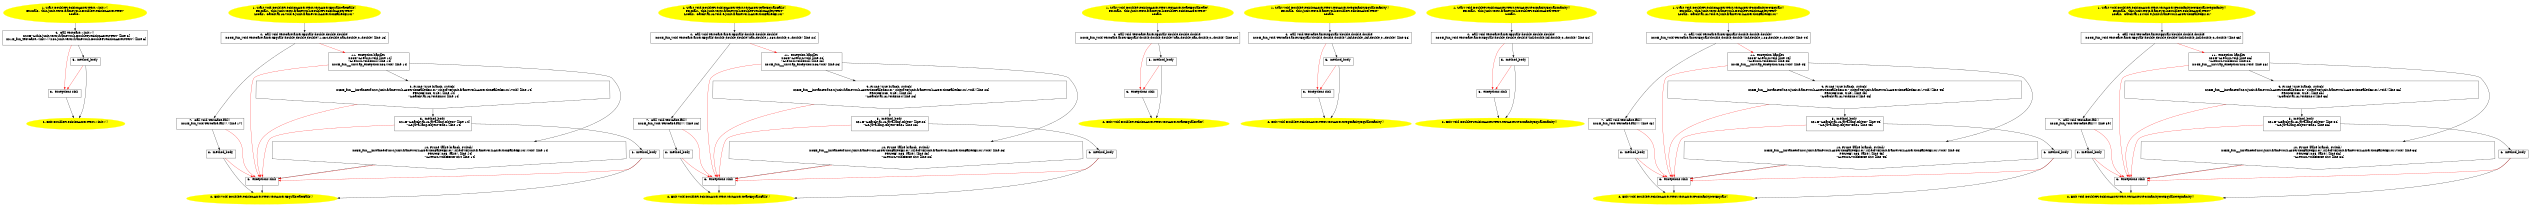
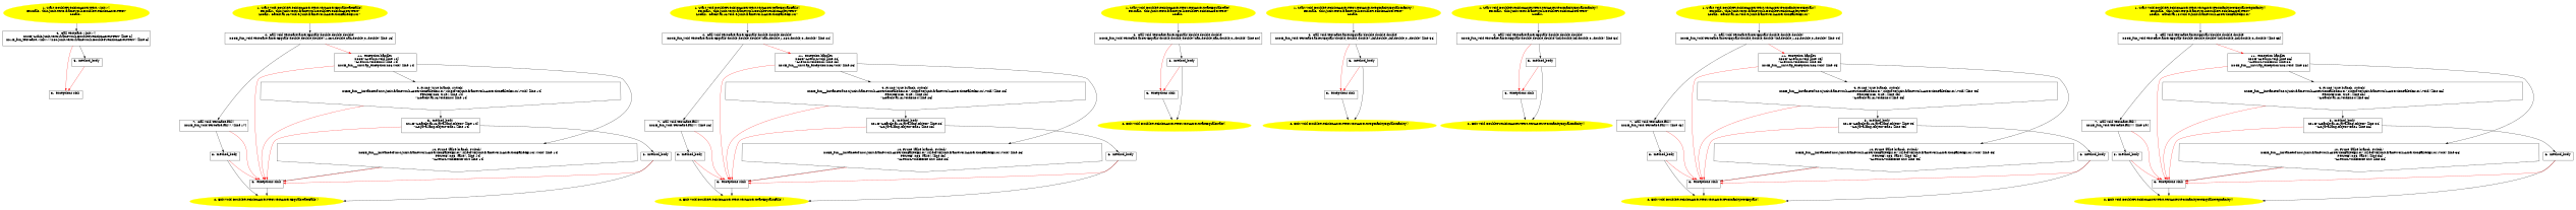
  digraph {
    node [shape=box]
    n1 [color=yellow label="1: Start DoublePrecisionAssertTest.<init>()\nFormals:  this:junit.tests.framework.DoublePrecisionAssertTest*\nLocals:  \n  " style=filled shape=""]
    n2 [label="4:  Call TestCase.<init>() \n   n$0=*&this:junit.tests.framework.DoublePrecisionAssertTest* [line 6]\n  n$1=_fun_TestCase.<init>()(n$0:junit.tests.framework.DoublePrecisionAssertTest*) [line 6]\n "]
    n3 [label="3:  exceptions sink \n  "]
    n4 [label="5:  method_body \n  "]
-   n5 [color=yellow label="2: Exit DoublePrecisionAssertTest.<init>() \n  " style=filled shape=""]
    n6 [color=yellow label="1: Start void DoublePrecisionAssertTest.testAssertEqualsNaNFails()\nFormals:  this:junit.tests.framework.DoublePrecisionAssertTest*\nLocals:  CatchVar13:void e:junit.framework.AssertionFailedError* \n  " style=filled shape=""]
    n7 [label="4:  Call void TestCase.assertEquals(double,double,double) \n   n$0=_fun_void TestCase.assertEquals(double,double,double)(1.234:double,nan:double,0.:double) [line 13]\n "]
    n8 [label="7:  Call void TestCase.fail() \n   n$2=_fun_void TestCase.fail()() [line 17]\n "]
    n9 [label="11:  exception handler \n   n$3=*&return:void [line 14]\n  *&return:void=null [line 14]\n  n$4=_fun___unwrap_exception(n$3:void) [line 14]\n "]
    n10 [color=yellow label="2: Exit void DoublePrecisionAssertTest.testAssertEqualsNaNFails() \n  " style=filled shape=""]
    n11 [label="3:  exceptions sink \n  "]
    n12 [label="8:  method_body \n  "]
    n13 [label="9: Prune (true branch, switch) \n   n$5=_fun___instanceof(n$4:junit.framework.AssertionFailedError*,sizeof(t=junit.framework.AssertionFailedError):void) [line 14]\n  PRUNE(n$5, true); [line 14]\n  *&CatchVar13:void=n$4 [line 14]\n " shape=invhouse]
    n14 [label="10: Prune (false branch, switch) \n   n$5=_fun___instanceof(n$4:junit.framework.AssertionFailedError*,sizeof(t=junit.framework.AssertionFailedError):void) [line 14]\n  PRUNE(!n$5, false); [line 14]\n  *&return:void=EXN n$4 [line 14]\n " shape=invhouse]
    n15 [label="5:  method_body \n   n$1=*&CatchVar13:java.lang.Object* [line 14]\n  *&e:java.lang.Object*=n$1 [line 14]\n "]
    n16 [label="6:  method_body \n  "]
    n17 [color=yellow label="1: Start void DoublePrecisionAssertTest.testAssertNaNEqualsFails()\nFormals:  this:junit.tests.framework.DoublePrecisionAssertTest*\nLocals:  CatchVar13:void e:junit.framework.AssertionFailedError* \n  " style=filled shape=""]
    n18 [label="4:  Call void TestCase.assertEquals(double,double,double) \n   n$0=_fun_void TestCase.assertEquals(double,double,double)(nan:double,1.234:double,0.:double) [line 22]\n "]
    n19 [label="7:  Call void TestCase.fail() \n   n$2=_fun_void TestCase.fail()() [line 26]\n "]
    n20 [label="11:  exception handler \n   n$3=*&return:void [line 23]\n  *&return:void=null [line 23]\n  n$4=_fun___unwrap_exception(n$3:void) [line 23]\n "]
    n21 [color=yellow label="2: Exit void DoublePrecisionAssertTest.testAssertNaNEqualsFails() \n  " style=filled shape=""]
    n22 [label="3:  exceptions sink \n  "]
    n23 [label="8:  method_body \n  "]
    n24 [label="9: Prune (true branch, switch) \n   n$5=_fun___instanceof(n$4:junit.framework.AssertionFailedError*,sizeof(t=junit.framework.AssertionFailedError):void) [line 23]\n  PRUNE(n$5, true); [line 23]\n  *&CatchVar13:void=n$4 [line 23]\n " shape=invhouse]
    n25 [label="10: Prune (false branch, switch) \n   n$5=_fun___instanceof(n$4:junit.framework.AssertionFailedError*,sizeof(t=junit.framework.AssertionFailedError):void) [line 23]\n  PRUNE(!n$5, false); [line 23]\n  *&return:void=EXN n$4 [line 23]\n " shape=invhouse]
    n26 [label="5:  method_body \n   n$1=*&CatchVar13:java.lang.Object* [line 23]\n  *&e:java.lang.Object*=n$1 [line 23]\n "]
    n27 [label="6:  method_body \n  "]
    n28 [color=yellow label="1: Start void DoublePrecisionAssertTest.testAssertNaNEqualsNaN()\nFormals:  this:junit.tests.framework.DoublePrecisionAssertTest*\nLocals:  \n  " style=filled shape=""]
    n29 [label="4:  Call void TestCase.assertEquals(double,double,double) \n   n$0=_fun_void TestCase.assertEquals(double,double,double)(nan:double,nan:double,0.:double) [line 30]\n "]
    n30 [label="3:  exceptions sink \n  "]
    n31 [label="5:  method_body \n  "]
    n32 [color=yellow label="2: Exit void DoublePrecisionAssertTest.testAssertNaNEqualsNaN() \n  " style=filled shape=""]
    n33 [color=yellow label="1: Start void DoublePrecisionAssertTest.testAssertNegInfinityEqualsInfinity()\nFormals:  this:junit.tests.framework.DoublePrecisionAssertTest*\nLocals:  \n  " style=filled shape=""]
    n34 [label="4:  Call void TestCase.assertEquals(double,double,double) \n   n$0=_fun_void TestCase.assertEquals(double,double,double)(-inf:double,-inf:double,0.:double) [line 56]\n "]
    n35 [label="3:  exceptions sink \n  "]
    n36 [label="5:  method_body \n  "]
    n37 [color=yellow label="2: Exit void DoublePrecisionAssertTest.testAssertNegInfinityEqualsInfinity() \n  " style=filled shape=""]
    n38 [color=yellow label="1: Start void DoublePrecisionAssertTest.testAssertPosInfinityEqualsInfinity()\nFormals:  this:junit.tests.framework.DoublePrecisionAssertTest*\nLocals:  \n  " style=filled shape=""]
    n39 [label="4:  Call void TestCase.assertEquals(double,double,double) \n   n$0=_fun_void TestCase.assertEquals(double,double,double)(inf:double,inf:double,0.:double) [line 52]\n "]
    n40 [label="3:  exceptions sink \n  "]
    n41 [label="5:  method_body \n  "]
    n42 [color=yellow label="2: Exit void DoublePrecisionAssertTest.testAssertPosInfinityEqualsInfinity() \n  " style=filled shape=""]
    n43 [color=yellow label="1: Start void DoublePrecisionAssertTest.testAssertPosInfinityNotEquals()\nFormals:  this:junit.tests.framework.DoublePrecisionAssertTest*\nLocals:  CatchVar13:void e:junit.framework.AssertionFailedError* \n  " style=filled shape=""]
    n44 [label="4:  Call void TestCase.assertEquals(double,double,double) \n   n$0=_fun_void TestCase.assertEquals(double,double,double)(inf:double,1.23:double,0.:double) [line 44]\n "]
    n45 [label="7:  Call void TestCase.fail() \n   n$2=_fun_void TestCase.fail()() [line 48]\n "]
    n46 [label="11:  exception handler \n   n$3=*&return:void [line 45]\n  *&return:void=null [line 45]\n  n$4=_fun___unwrap_exception(n$3:void) [line 45]\n "]
    n47 [color=yellow label="2: Exit void DoublePrecisionAssertTest.testAssertPosInfinityNotEquals() \n  " style=filled shape=""]
    n48 [label="3:  exceptions sink \n  "]
    n49 [label="8:  method_body \n  "]
    n50 [label="9: Prune (true branch, switch) \n   n$5=_fun___instanceof(n$4:junit.framework.AssertionFailedError*,sizeof(t=junit.framework.AssertionFailedError):void) [line 45]\n  PRUNE(n$5, true); [line 45]\n  *&CatchVar13:void=n$4 [line 45]\n " shape=invhouse]
    n51 [label="10: Prune (false branch, switch) \n   n$5=_fun___instanceof(n$4:junit.framework.AssertionFailedError*,sizeof(t=junit.framework.AssertionFailedError):void) [line 45]\n  PRUNE(!n$5, false); [line 45]\n  *&return:void=EXN n$4 [line 45]\n " shape=invhouse]
    n52 [label="5:  method_body \n   n$1=*&CatchVar13:java.lang.Object* [line 45]\n  *&e:java.lang.Object*=n$1 [line 45]\n "]
    n53 [label="6:  method_body \n  "]
    n54 [color=yellow label="1: Start void DoublePrecisionAssertTest.testAssertPosInfinityNotEqualsNegInfinity()\nFormals:  this:junit.tests.framework.DoublePrecisionAssertTest*\nLocals:  CatchVar13:void e:junit.framework.AssertionFailedError* \n  " style=filled shape=""]
    n55 [label="4:  Call void TestCase.assertEquals(double,double,double) \n   n$0=_fun_void TestCase.assertEquals(double,double,double)(inf:double,-inf:double,0.:double) [line 35]\n "]
    n56 [label="7:  Call void TestCase.fail() \n   n$2=_fun_void TestCase.fail()() [line 39]\n "]
    n57 [label="11:  exception handler \n   n$3=*&return:void [line 36]\n  *&return:void=null [line 36]\n  n$4=_fun___unwrap_exception(n$3:void) [line 36]\n "]
    n58 [color=yellow label="2: Exit void DoublePrecisionAssertTest.testAssertPosInfinityNotEqualsNegInfinity() \n  " style=filled shape=""]
    n59 [label="3:  exceptions sink \n  "]
    n60 [label="8:  method_body \n  "]
    n61 [label="9: Prune (true branch, switch) \n   n$5=_fun___instanceof(n$4:junit.framework.AssertionFailedError*,sizeof(t=junit.framework.AssertionFailedError):void) [line 36]\n  PRUNE(n$5, true); [line 36]\n  *&CatchVar13:void=n$4 [line 36]\n " shape=invhouse]
    n62 [label="10: Prune (false branch, switch) \n   n$5=_fun___instanceof(n$4:junit.framework.AssertionFailedError*,sizeof(t=junit.framework.AssertionFailedError):void) [line 36]\n  PRUNE(!n$5, false); [line 36]\n  *&return:void=EXN n$4 [line 36]\n " shape=invhouse]
    n63 [label="5:  method_body \n   n$1=*&CatchVar13:java.lang.Object* [line 36]\n  *&e:java.lang.Object*=n$1 [line 36]\n "]
    n64 [label="6:  method_body \n  "]
    n1 -> n2
    n2 -> n3 [color=red]
    n2 -> n4
-   n3 -> n5
    n4 -> n3 [color=red]
-   n4 -> n5
    n6 -> n7
    n7 -> n8
    n7 -> n9 [color=red]
    n8 -> n11 [color=red]
    n8 -> n12
    n9 -> n11 [color=red]
    n9 -> n13
    n9 -> n14
    n11 -> n10
    n12 -> n10
    n12 -> n11 [color=red]
    n13 -> n11 [color=red]
    n13 -> n15
    n14 -> n11
    n14 -> n11 [color=red]
    n15 -> n11 [color=red]
    n15 -> n16
    n16 -> n10
    n16 -> n11 [color=red]
    n17 -> n18
    n18 -> n19
    n18 -> n20 [color=red]
    n19 -> n22 [color=red]
    n19 -> n23
    n20 -> n22 [color=red]
    n20 -> n24
    n20 -> n25
    n22 -> n21
    n23 -> n21
    n23 -> n22 [color=red]
    n24 -> n22 [color=red]
    n24 -> n26
    n25 -> n22
    n25 -> n22 [color=red]
    n26 -> n22 [color=red]
    n26 -> n27
    n27 -> n21
    n27 -> n22 [color=red]
    n28 -> n29
    n29 -> n30 [color=red]
    n29 -> n31
    n30 -> n32
    n31 -> n30 [color=red]
    n31 -> n32
    n33 -> n34
    n34 -> n35 [color=red]
    n34 -> n36
    n35 -> n37
    n36 -> n35 [color=red]
    n36 -> n37
    n38 -> n39
    n39 -> n40 [color=red]
    n39 -> n41
    n40 -> n42
    n41 -> n40 [color=red]
    n41 -> n42
    n43 -> n44
    n44 -> n45
    n44 -> n46 [color=red]
    n45 -> n48 [color=red]
    n45 -> n49
    n46 -> n48 [color=red]
    n46 -> n50
    n46 -> n51
    n48 -> n47
    n49 -> n47
    n49 -> n48 [color=red]
    n50 -> n48 [color=red]
    n50 -> n52
    n51 -> n48
    n51 -> n48 [color=red]
    n52 -> n48 [color=red]
    n52 -> n53
    n53 -> n47
    n53 -> n48 [color=red]
    n54 -> n55
    n55 -> n56
    n55 -> n57 [color=red]
    n56 -> n59 [color=red]
    n56 -> n60
    n57 -> n59 [color=red]
    n57 -> n61
    n57 -> n62
    n59 -> n58
    n60 -> n58
    n60 -> n59 [color=red]
    n61 -> n59 [color=red]
    n61 -> n63
    n62 -> n59
    n62 -> n59 [color=red]
    n63 -> n59 [color=red]
    n63 -> n64
    n64 -> n58
    n64 -> n59 [color=red]
  }
